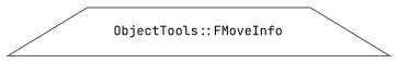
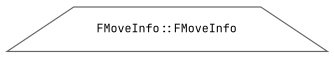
  digraph {
    rankdir=LR
    fontname="JetBrains Mono"
-   n1 [color=grey40 fillcolor=white fontname="JetBrains Mono" fontsize=10 height=0.2 label="ObjectTools::FMoveInfo" shape=trapezium style=filled width=0.4]
+   n1 [color=grey40 fillcolor=white fontname="JetBrains Mono" fontsize=10 height=0.2 label="FMoveInfo::FMoveInfo" shape=trapezium style=filled width=0.4]
  }
